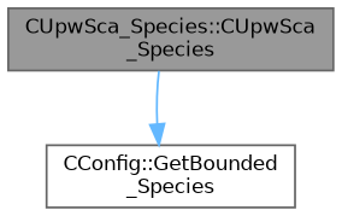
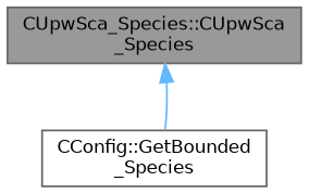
  digraph {
    rankdir=TB
    node [fontname=Helvetica fontsize=10 shape=box style=filled]
    n1 [color=gray40 fillcolor=grey60 fontcolor=black height=0.2 label="CUpwSca_Species::CUpwSca\l_Species" width=0.4]
    n2 [color=grey40 fillcolor=white height=0.2 label="CConfig::GetBounded\l_Species" width=0.4]
-   n1 -> n2 [color=steelblue1 fontname=Helvetica fontsize=10 labelfontname=Helvetica labelfontsize=10 style=solid]
+   n2 -> n1 [color=steelblue1 fontname=Helvetica fontsize=10 labelfontname=Helvetica labelfontsize=10 style=solid]
  }
